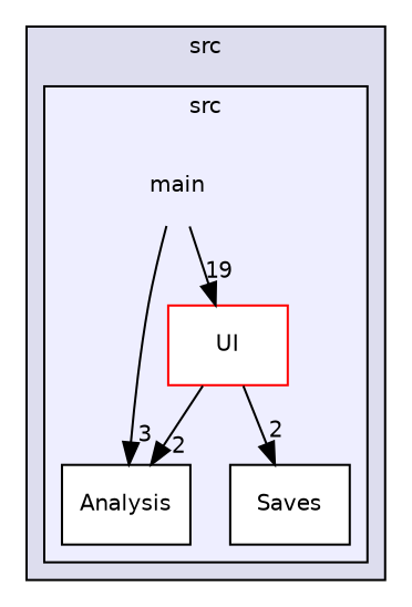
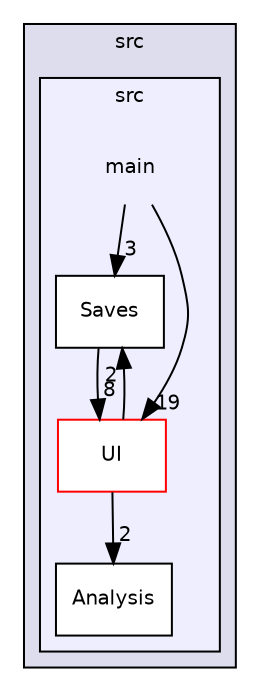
  digraph {
    compound=true
    fontname="DejaVu Sans"
    node [fontname="DejaVu Sans" fontsize=10 shape=box fillcolor=white style=filled]
    edge [headlabel=2 labeldistance=1.5 labelfontname=Helvetica labelfontsize=10 fontname="DejaVu Sans"]
    n1 [label=main shape=plaintext fillcolor="" style=""]
    n2 [label=Analysis]
    n3 [label=Saves]
    n4 [color=red label=UI]
    subgraph cluster_1 {
      bgcolor="#ddddee"
      fontsize=10
      label=src
      pencolor=black
      subgraph cluster_2 {
        bgcolor="#eeeeff"
        fontsize=10
        pencolor=black
        n1
        n2
        n3
        n4
      }
    }
-   n1 -> n2 [headlabel=3]
+   n1 -> n3 [headlabel=3]
    n1 -> n4 [headlabel=19]
+   n3 -> n4 [headlabel=8]
    n4 -> n2
    n4 -> n3
  }
